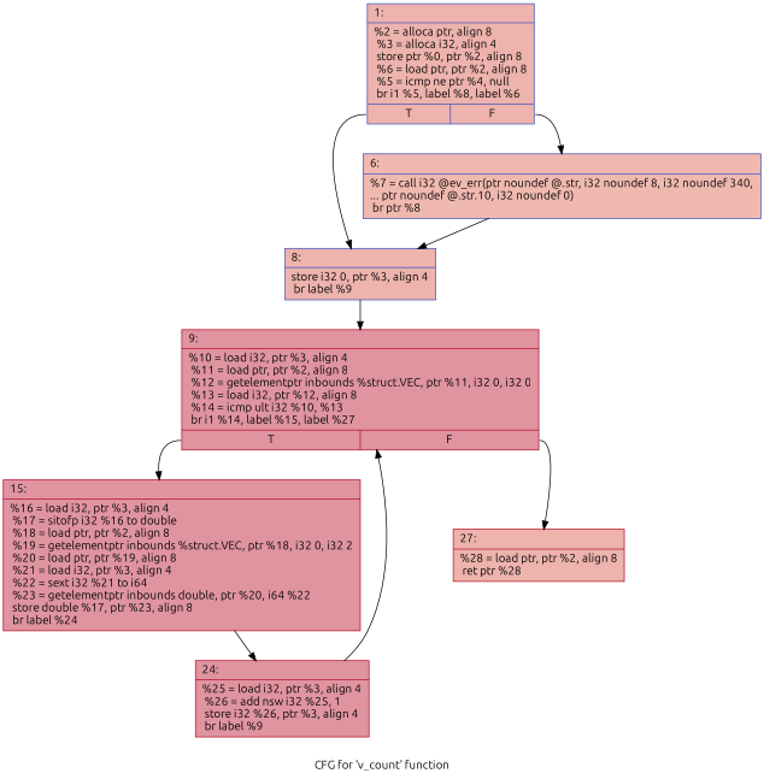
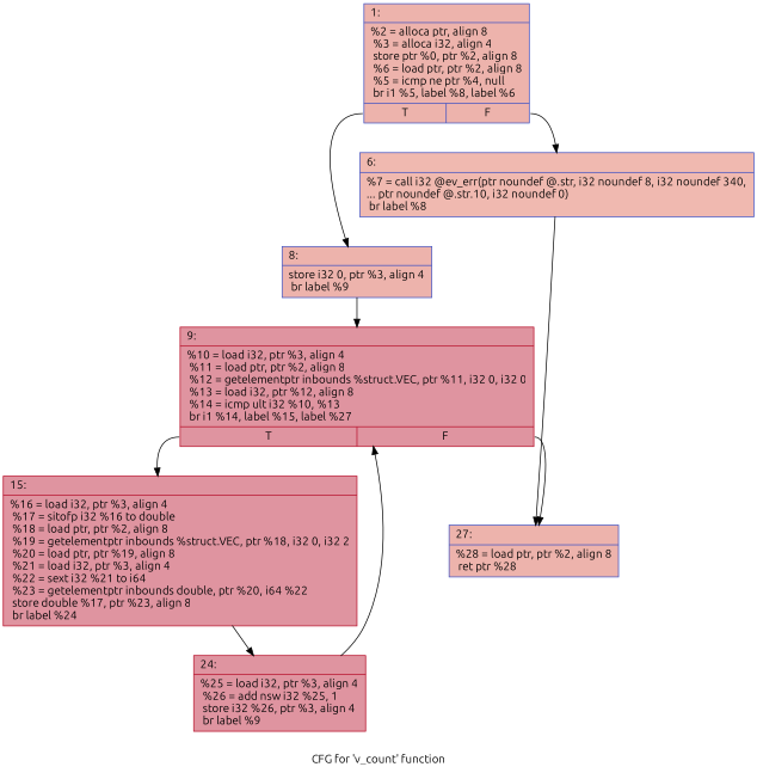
  digraph {
    fontname=Ubuntu
    label="CFG for 'v_count' function"
    node [color="#3d50c3ff" fillcolor="#d6524470" fontname=Ubuntu shape=record style=filled]
    edge [fontname=Ubuntu]
    n1 [label="{1:\l|  %2 = alloca ptr, align 8\l  %3 = alloca i32, align 4\l  store ptr %0, ptr %2, align 8\l  %6 = load ptr, ptr %2, align 8\l  %5 = icmp ne ptr %4, null\l  br i1 %5, label %8, label %6\l|{<s0>T|<s1>F}}"]
    n2 [label="{8:\l|  store i32 0, ptr %3, align 4\l  br label %9\l}"]
-   n3 [fillcolor="#de614d70" label="{6:\l|  %7 = call i32 @ev_err(ptr noundef @.str, i32 noundef 8, i32 noundef 340,\l... ptr noundef @.str.10, i32 noundef 0)\l  br ptr %8\l}"]
+   n3 [fillcolor="#de614d70" label="{6:\l|  %7 = call i32 @ev_err(ptr noundef @.str, i32 noundef 8, i32 noundef 340,\l... ptr noundef @.str.10, i32 noundef 0)\l  br label %8\l}"]
    n4 [color="#b70d28ff" fillcolor="#b70d2870" label="{9:\l|  %10 = load i32, ptr %3, align 4\l  %11 = load ptr, ptr %2, align 8\l  %12 = getelementptr inbounds %struct.VEC, ptr %11, i32 0, i32 0\l  %13 = load i32, ptr %12, align 8\l  %14 = icmp ult i32 %10, %13\l  br i1 %14, label %15, label %27\l|{<s0>T|<s1>F}}"]
    n5 [color="#b70d28ff" fillcolor="#b70d2870" label="{15:\l|  %16 = load i32, ptr %3, align 4\l  %17 = sitofp i32 %16 to double\l  %18 = load ptr, ptr %2, align 8\l  %19 = getelementptr inbounds %struct.VEC, ptr %18, i32 0, i32 2\l  %20 = load ptr, ptr %19, align 8\l  %21 = load i32, ptr %3, align 4\l  %22 = sext i32 %21 to i64\l  %23 = getelementptr inbounds double, ptr %20, i64 %22\l  store double %17, ptr %23, align 8\l  br label %24\l}"]
-   n6 [color="#b70d28ff" label="{27:\l|  %28 = load ptr, ptr %2, align 8\l  ret ptr %28\l}"]
+   n6 [label="{27:\l|  %28 = load ptr, ptr %2, align 8\l  ret ptr %28\l}"]
    n7 [color="#b70d28ff" fillcolor="#b70d2870" label="{24:\l|  %25 = load i32, ptr %3, align 4\l  %26 = add nsw i32 %25, 1\l  store i32 %26, ptr %3, align 4\l  br label %9\l}"]
    n1 -> n2 [tailport=s0]
    n1 -> n3 [tailport=s1]
    n2 -> n4
-   n3 -> n2
+   n3 -> n6
    n4 -> n5 [tailport=s0]
    n4 -> n6 [tailport=s1]
    n5 -> n7
    n7 -> n4
  }
